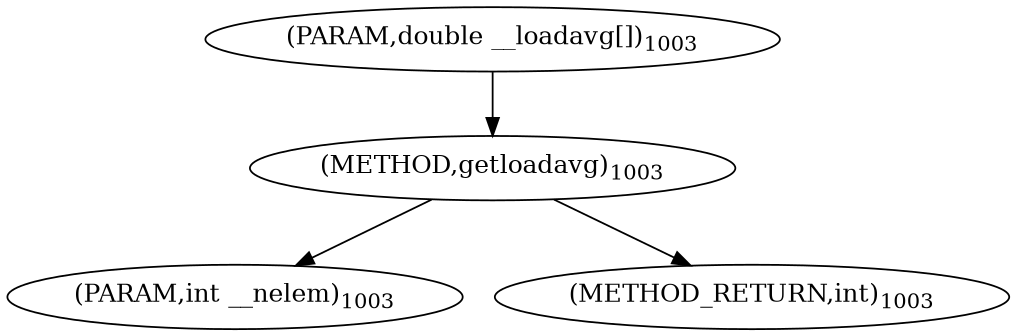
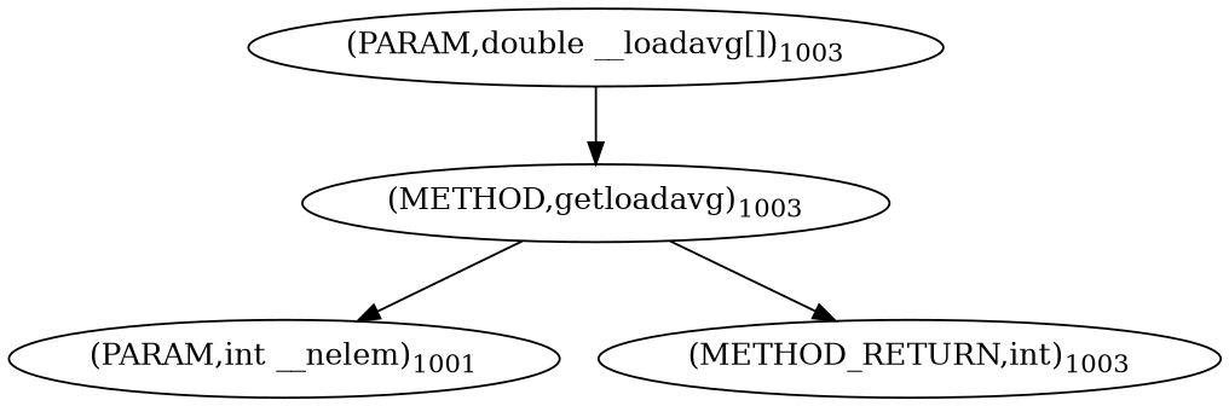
  digraph {
    n1 [label=<(METHOD,getloadavg)<SUB>1003</SUB>>]
-   n2 [label=<(PARAM,int __nelem)<SUB>1003</SUB>>]
+   n2 [label=<(PARAM,int __nelem)<SUB>1001</SUB>>]
    n3 [label=<(METHOD_RETURN,int)<SUB>1003</SUB>>]
    n4 [label=<(PARAM,double __loadavg[])<SUB>1003</SUB>>]
    n1 -> n2
    n1 -> n3
    n4 -> n1
  }
